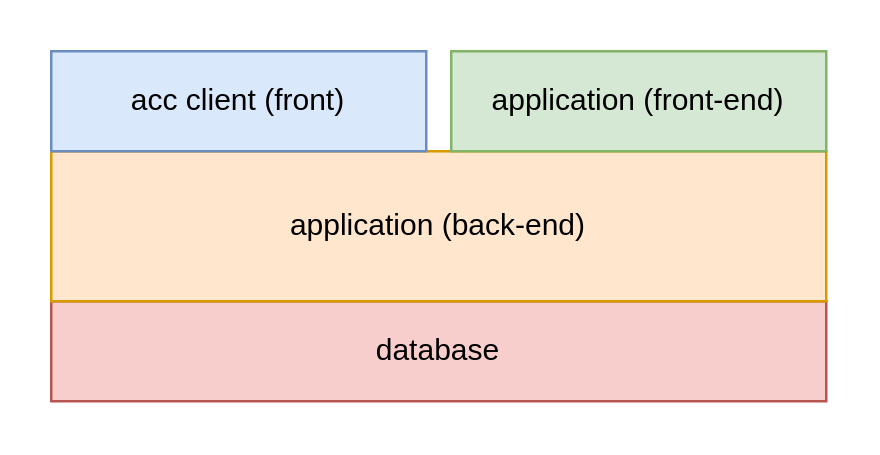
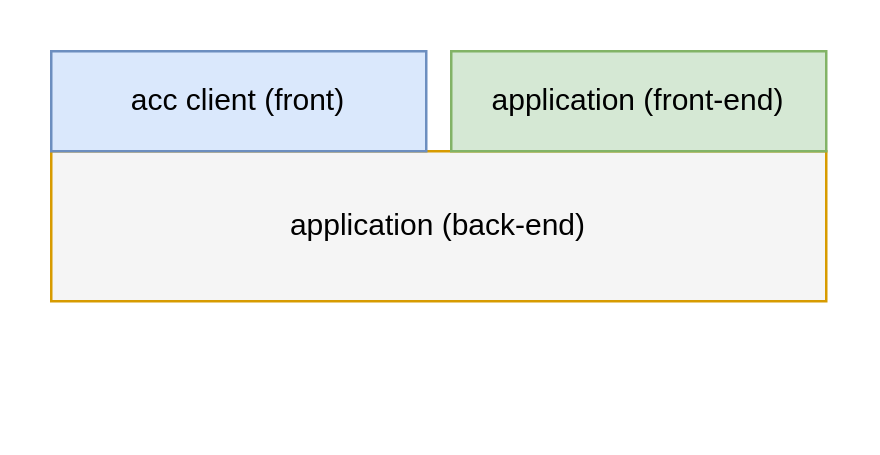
  <mxCell id="0" />
  <mxCell id="1" parent="0" />
- <mxCell id="2" value="database" style="rounded=0;whiteSpace=wrap;html=1;fillColor=#f8cecc;strokeColor=#b85450;" parent="1" vertex="1"><mxGeometry x="20" y="120" width="310" height="40" as="geometry" /></mxCell>
- <mxCell id="3" value="&lt;span style=&quot;white-space: normal&quot;&gt;application (back-end)&lt;/span&gt;" style="rounded=0;whiteSpace=wrap;html=1;fillColor=#ffe6cc;strokeColor=#d79b00;" parent="1" vertex="1"><mxGeometry x="20" y="60" width="310" height="60" as="geometry" /></mxCell>
+ <mxCell id="3" value="&lt;span style=&quot;white-space: normal&quot;&gt;application (back-end)&lt;/span&gt;" style="rounded=0;whiteSpace=wrap;html=1;fillColor=#f5f5f5;strokeColor=#d79b00;" parent="1" vertex="1"><mxGeometry x="20" y="60" width="310" height="60" as="geometry" /></mxCell>
  <mxCell id="4" value="application (front-end)" style="rounded=0;whiteSpace=wrap;html=1;fillColor=#d5e8d4;strokeColor=#82b366;" parent="1" vertex="1"><mxGeometry x="180" y="20" width="150" height="40" as="geometry" /></mxCell>
  <mxCell id="5" value="acc client (front)" style="rounded=0;whiteSpace=wrap;html=1;fillColor=#dae8fc;strokeColor=#6c8ebf;" parent="1" vertex="1"><mxGeometry x="20" y="20" width="150" height="40" as="geometry" /></mxCell>
